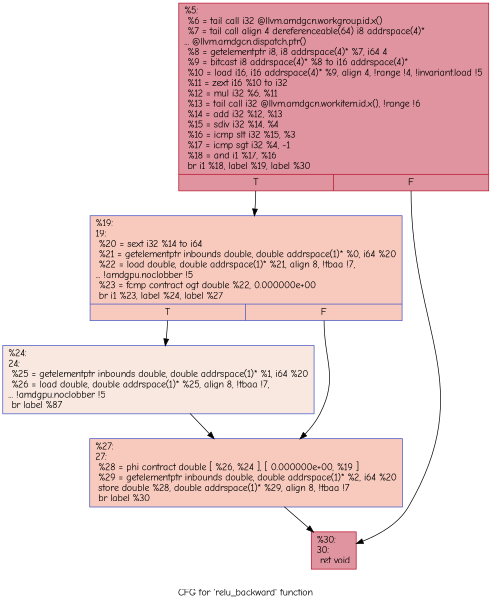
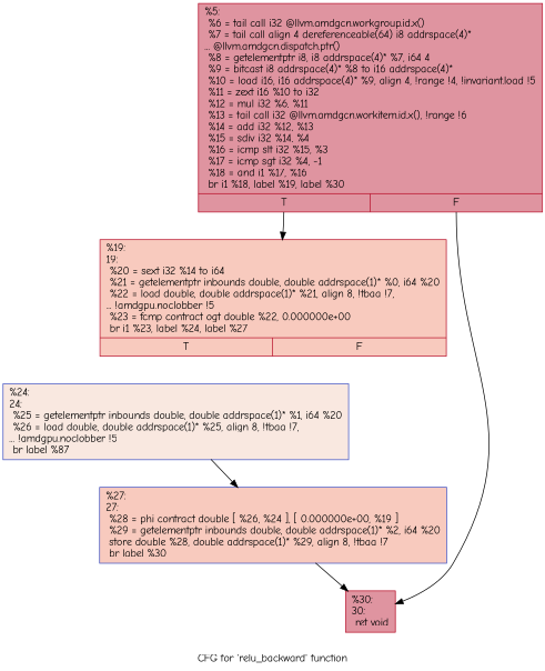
  digraph {
    fontname="Comic Neue"
    label="CFG for 'relu_backward' function"
    node [color="#3d50c3ff" fillcolor="#b70d2870" fontname="Comic Neue" shape=record style=filled]
    edge [fontname="Comic Neue"]
    n1 [color="#b70d28ff" label="{%5:\l  %6 = tail call i32 @llvm.amdgcn.workgroup.id.x()\l  %7 = tail call align 4 dereferenceable(64) i8 addrspace(4)*\l... @llvm.amdgcn.dispatch.ptr()\l  %8 = getelementptr i8, i8 addrspace(4)* %7, i64 4\l  %9 = bitcast i8 addrspace(4)* %8 to i16 addrspace(4)*\l  %10 = load i16, i16 addrspace(4)* %9, align 4, !range !4, !invariant.load !5\l  %11 = zext i16 %10 to i32\l  %12 = mul i32 %6, %11\l  %13 = tail call i32 @llvm.amdgcn.workitem.id.x(), !range !6\l  %14 = add i32 %12, %13\l  %15 = sdiv i32 %14, %4\l  %16 = icmp slt i32 %15, %3\l  %17 = icmp sgt i32 %4, -1\l  %18 = and i1 %17, %16\l  br i1 %18, label %19, label %30\l|{<s0>T|<s1>F}}"]
-   n2 [fillcolor="#ef886b70" label="{%19:\l19:                                               \l  %20 = sext i32 %14 to i64\l  %21 = getelementptr inbounds double, double addrspace(1)* %0, i64 %20\l  %22 = load double, double addrspace(1)* %21, align 8, !tbaa !7,\l... !amdgpu.noclobber !5\l  %23 = fcmp contract ogt double %22, 0.000000e+00\l  br i1 %23, label %24, label %27\l|{<s0>T|<s1>F}}"]
+   n2 [color="#b70d28ff" fillcolor="#ef886b70" label="{%19:\l19:                                               \l  %20 = sext i32 %14 to i64\l  %21 = getelementptr inbounds double, double addrspace(1)* %0, i64 %20\l  %22 = load double, double addrspace(1)* %21, align 8, !tbaa !7,\l... !amdgpu.noclobber !5\l  %23 = fcmp contract ogt double %22, 0.000000e+00\l  br i1 %23, label %24, label %27\l|{<s0>T|<s1>F}}"]
    n3 [color="#b70d28ff" label="{%30:\l30:                                               \l  ret void\l}"]
    n4 [fillcolor="#f1ccb870" label="{%24:\l24:                                               \l  %25 = getelementptr inbounds double, double addrspace(1)* %1, i64 %20\l  %26 = load double, double addrspace(1)* %25, align 8, !tbaa !7,\l... !amdgpu.noclobber !5\l  br label %87\l}"]
    n5 [fillcolor="#ef886b70" label="{%27:\l27:                                               \l  %28 = phi contract double [ %26, %24 ], [ 0.000000e+00, %19 ]\l  %29 = getelementptr inbounds double, double addrspace(1)* %2, i64 %20\l  store double %28, double addrspace(1)* %29, align 8, !tbaa !7\l  br label %30\l}"]
    n1 -> n2 [tailport=s0]
    n1 -> n3 [tailport=s1]
-   n2 -> n4 [tailport=s0]
-   n2 -> n5 [tailport=s1]
    n4 -> n5
    n5 -> n3
  }
